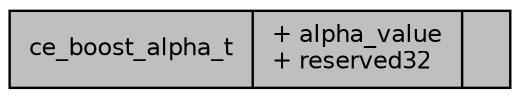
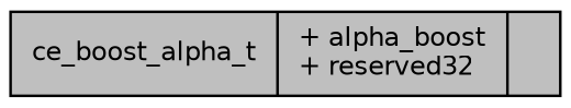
  digraph {
    rankdir=LR
-   n1 [color=black fillcolor=grey75 fontcolor=black fontname=Helvetica fontsize=10 height=0.2 label="{ce_boost_alpha_t\n|+ alpha_value\l+ reserved32\l|}" shape=record style=filled width=0.4]
+   n1 [color=black fillcolor=grey75 fontcolor=black fontname=Helvetica fontsize=10 height=0.2 label="{ce_boost_alpha_t\n|+ alpha_boost\l+ reserved32\l|}" shape=record style=filled width=0.4]
  }
